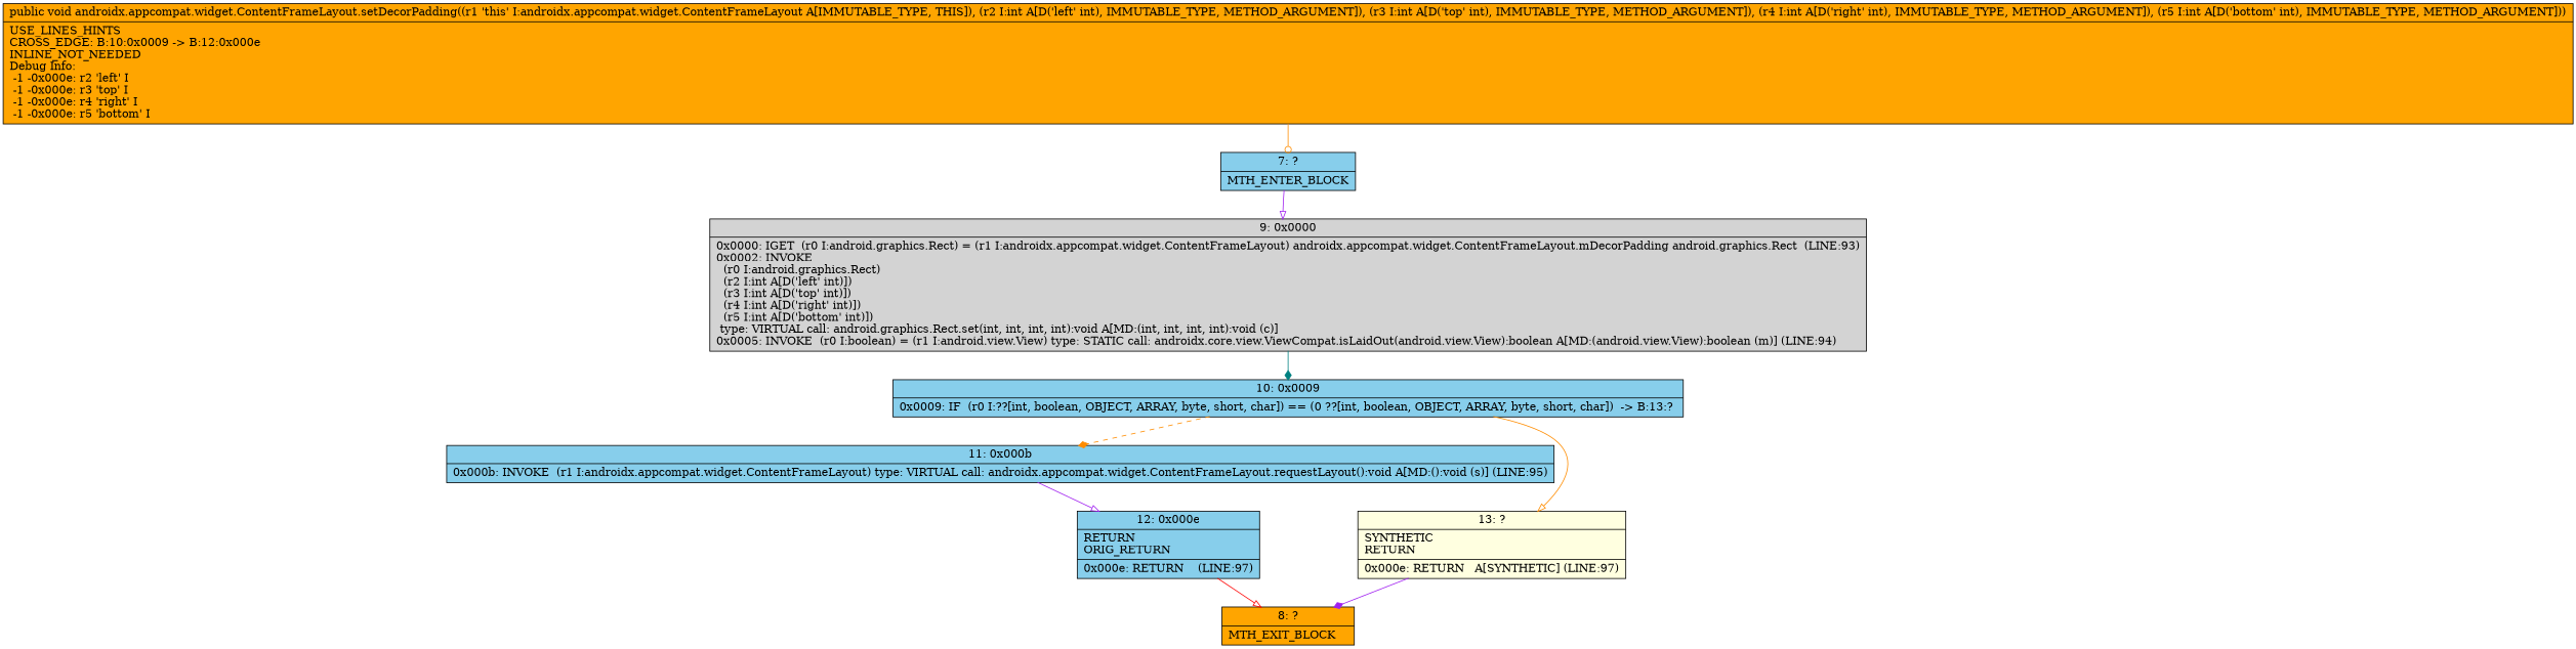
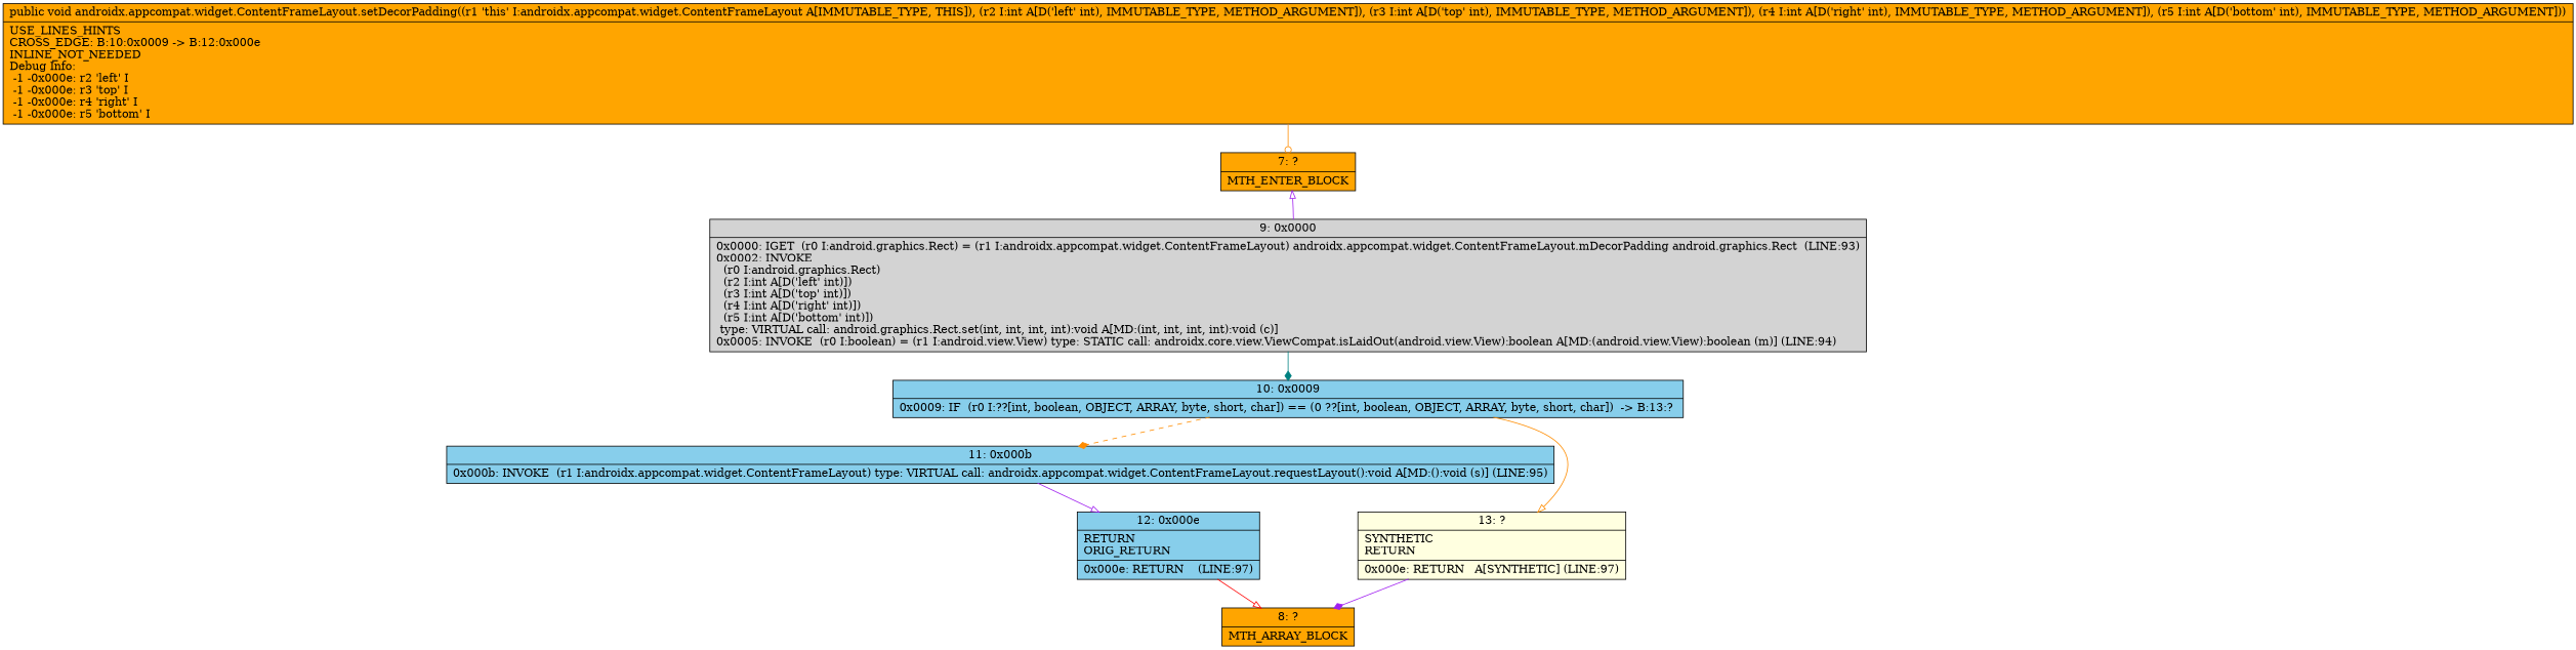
  digraph {
    node [fillcolor=skyblue shape=record style=filled]
    edge [arrowhead=onormal color=purple]
-   n1 [label="{7\:\ ?|MTH_ENTER_BLOCK\l}"]
+   n1 [fillcolor=orange label="{7\:\ ?|MTH_ENTER_BLOCK\l}"]
    n2 [fillcolor=lightgrey label="{9\:\ 0x0000|0x0000: IGET  (r0 I:android.graphics.Rect) = (r1 I:androidx.appcompat.widget.ContentFrameLayout) androidx.appcompat.widget.ContentFrameLayout.mDecorPadding android.graphics.Rect  (LINE:93)\l0x0002: INVOKE  \l  (r0 I:android.graphics.Rect)\l  (r2 I:int A[D('left' int)])\l  (r3 I:int A[D('top' int)])\l  (r4 I:int A[D('right' int)])\l  (r5 I:int A[D('bottom' int)])\l type: VIRTUAL call: android.graphics.Rect.set(int, int, int, int):void A[MD:(int, int, int, int):void (c)]\l0x0005: INVOKE  (r0 I:boolean) = (r1 I:android.view.View) type: STATIC call: androidx.core.view.ViewCompat.isLaidOut(android.view.View):boolean A[MD:(android.view.View):boolean (m)] (LINE:94)\l}"]
    n3 [label="{10\:\ 0x0009|0x0009: IF  (r0 I:??[int, boolean, OBJECT, ARRAY, byte, short, char]) == (0 ??[int, boolean, OBJECT, ARRAY, byte, short, char])  \-\> B:13:? \l}"]
    n4 [label="{11\:\ 0x000b|0x000b: INVOKE  (r1 I:androidx.appcompat.widget.ContentFrameLayout) type: VIRTUAL call: androidx.appcompat.widget.ContentFrameLayout.requestLayout():void A[MD:():void (s)] (LINE:95)\l}"]
    n5 [fillcolor=lightyellow label="{13\:\ ?|SYNTHETIC\lRETURN\l|0x000e: RETURN   A[SYNTHETIC] (LINE:97)\l}"]
    n6 [label="{12\:\ 0x000e|RETURN\lORIG_RETURN\l|0x000e: RETURN    (LINE:97)\l}"]
-   n7 [fillcolor=orange label="{8\:\ ?|MTH_EXIT_BLOCK\l}"]
+   n7 [fillcolor=orange label="{8\:\ ?|MTH_ARRAY_BLOCK\l}"]
    n8 [fillcolor=orange label="{public void androidx.appcompat.widget.ContentFrameLayout.setDecorPadding((r1 'this' I:androidx.appcompat.widget.ContentFrameLayout A[IMMUTABLE_TYPE, THIS]), (r2 I:int A[D('left' int), IMMUTABLE_TYPE, METHOD_ARGUMENT]), (r3 I:int A[D('top' int), IMMUTABLE_TYPE, METHOD_ARGUMENT]), (r4 I:int A[D('right' int), IMMUTABLE_TYPE, METHOD_ARGUMENT]), (r5 I:int A[D('bottom' int), IMMUTABLE_TYPE, METHOD_ARGUMENT]))  | USE_LINES_HINTS\lCROSS_EDGE: B:10:0x0009 \-\> B:12:0x000e\lINLINE_NOT_NEEDED\lDebug Info:\l  \-1 \-0x000e: r2 'left' I\l  \-1 \-0x000e: r3 'top' I\l  \-1 \-0x000e: r4 'right' I\l  \-1 \-0x000e: r5 'bottom' I\l}"]
-   n1 -> n2
+   n2 -> n1
    n2 -> n3 [arrowhead=diamond color=teal]
    n3 -> n4 [arrowhead=diamond color=darkorange style=dashed]
    n3 -> n5 [color=darkorange]
    n4 -> n6
    n5 -> n7 [arrowhead=diamond]
    n6 -> n7 [color=red]
    n8 -> n1 [arrowhead=odot color=darkorange]
  }
